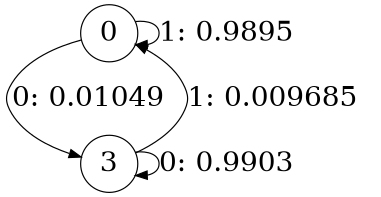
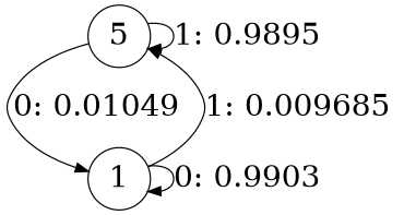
  digraph {
    node [fontsize=24 shape=circle]
    edge [fontsize=24]
-   0
-   1 [label=3]
+   0 [label=5]
+   1
    0 -> 0 [label="1: 0.9895   "]
    0 -> 1 [label="0: 0.01049  "]
    1 -> 0 [label="1: 0.009685  "]
    1 -> 1 [label="0: 0.9903   "]
  }
